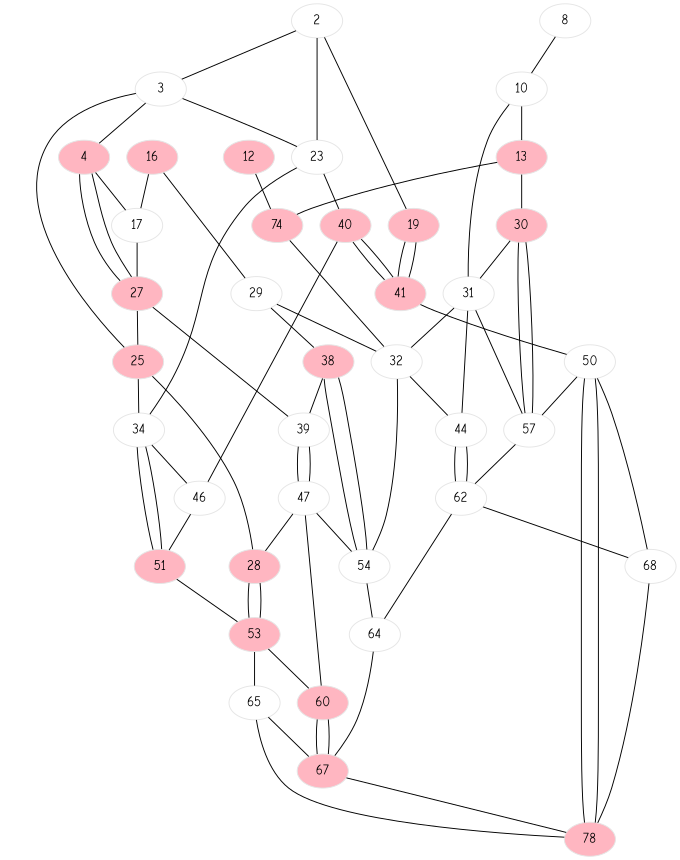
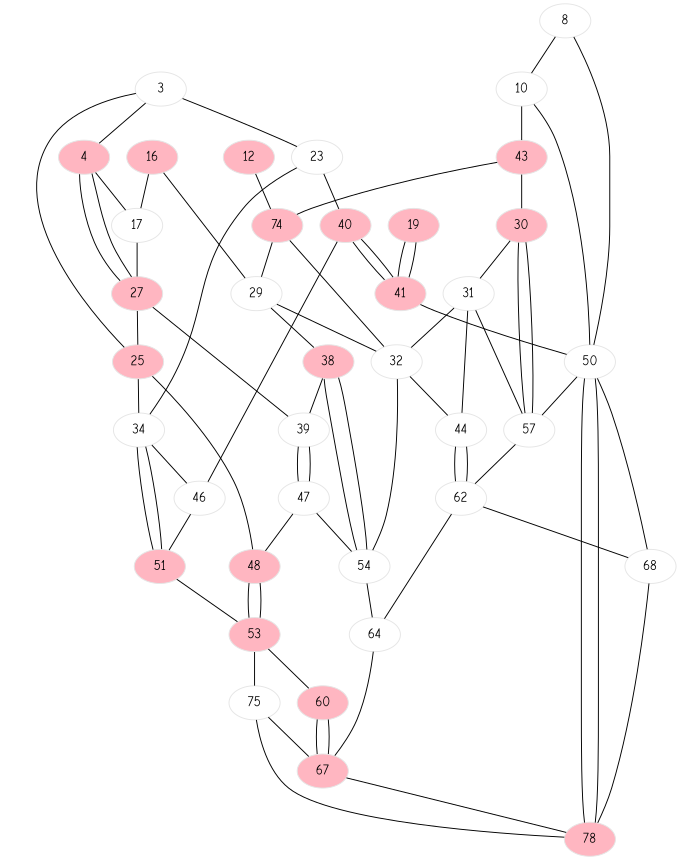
  graph {
    fontname="Comic Neue"
    node [color=gray90 fillcolor=white fontname="Comic Neue" style=filled]
    edge [fontname="Comic Neue"]
-   2 [super="+18"]
    19 [fillcolor=lightpink]
    3 [super="+22"]
    23 [super="+36"]
    n5 [label=8]
    10 [super="+11"]
    50 [super="+59"]
    41 [fillcolor=lightpink super="+49"]
    4 [fillcolor=lightpink super="+5"]
    25 [fillcolor=lightpink super="+33"]
    34 [super="+35"]
    40 [fillcolor=lightpink]
    17 [super="+20"]
    n14 [fillcolor=lightpink label=27 super="+24"]
-   48 [fillcolor=lightpink label=28]
+   48 [fillcolor=lightpink]
    39
    12 [fillcolor=lightpink super="+15"]
    n18 [fillcolor=lightpink label=74 super="+28"]
-   13 [fillcolor=lightpink super="+26"]
+   13 [fillcolor=lightpink super="+26" label=43]
    57 [super="+58"]
    68
    n22 [fillcolor=lightpink label=78 super="+72"]
    30 [fillcolor=lightpink]
    29 [super="+37"]
    32 [super="+42"]
    16 [fillcolor=lightpink super="+27"]
    31 [super="+43"]
    38 [fillcolor=lightpink]
    44 [super="+45"]
    54 [super="+56"]
    47 [super="+55"]
    46
    51 [fillcolor=lightpink super="+52"]
    53 [fillcolor=lightpink super="+61"]
    62 [super="+63"]
    64
    60 [fillcolor=lightpink]
    67 [fillcolor=lightpink super="+71"]
-   65 [super="+69"]
-   2 -- 19
-   2 -- 3
-   2 -- 23
+   65 [super="+69" label=75]
    19 -- 41
    19 -- 41
    3 -- 23
    3 -- 4
    3 -- 25
    23 -- 34
    23 -- 40
    n5 -- 10
-   10 -- 31
+   n5 -- 50
+   10 -- 50
    10 -- 13 [weight=2]
    50 -- 57
    50 -- 68
    50 -- n22
    50 -- n22
    41 -- 50
    4 -- 17
    4 -- n14
    4 -- n14
    25 -- 34
    25 -- 48
    34 -- 46
    34 -- 51
    34 -- 51
    40 -- 41
    40 -- 41
    40 -- 46
    17 -- n14
    n14 -- 25
    n14 -- 39
    48 -- 53
    48 -- 53
    39 -- 47
    39 -- 47
    12 -- n18
+   n18 -- 29
    n18 -- 32
    13 -- n18
    13 -- 30
    57 -- 62
    68 -- n22
    30 -- 57
    30 -- 57
    30 -- 31
    29 -- 32
    29 -- 38
    32 -- 44
    32 -- 54
    16 -- 17 [weight=2]
    16 -- 29
    31 -- 57
    31 -- 32
    31 -- 44
    38 -- 39
    38 -- 54
    38 -- 54
    44 -- 62
    44 -- 62
    54 -- 64
    47 -- 48
    47 -- 54
-   47 -- 60
    46 -- 51
    51 -- 53
    53 -- 60
    53 -- 65
    62 -- 68
    62 -- 64
    64 -- 67
    60 -- 67
    60 -- 67
    67 -- n22
    65 -- n22
    65 -- 67
  }
